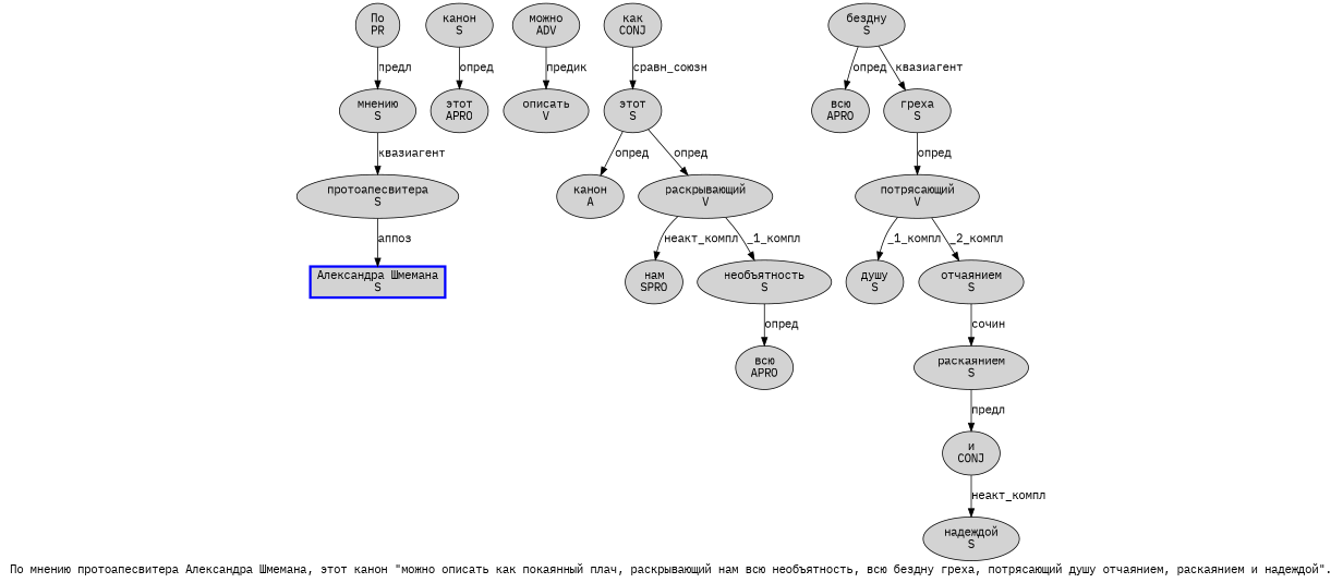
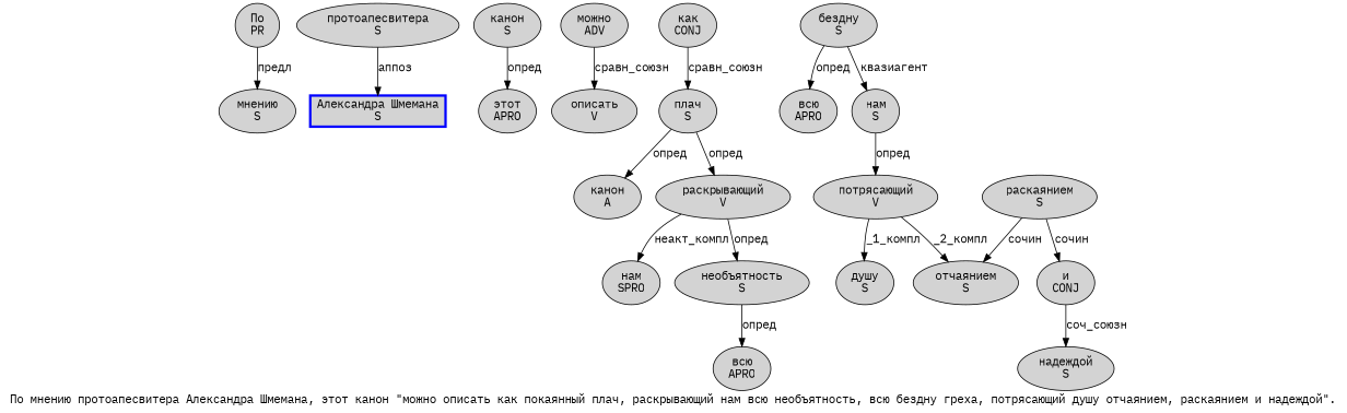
  digraph {
    fontname="IBM Plex Mono"
    label="По мнению протоапесвитера Александра Шмемана, этот канон \"можно описать как покаянный плач, раскрывающий нам всю необъятность, всю бездну греха, потрясающий душу отчаянием, раскаянием и надеждой\"."
    node [fillcolor=lightgray fontname="IBM Plex Mono" penwidth=1 shape=ellipse style=filled]
    edge [fontname="IBM Plex Mono"]
    n1 [label="По\nPR"]
    n2 [label="мнению\nS"]
    n3 [label="протоапесвитера\nS"]
    n4 [color=blue label="Александра Шмемана\nS" penwidth=3 shape=box]
    n5 [label="этот\nAPRO"]
    n6 [label="канон\nS"]
    n7 [label="можно\nADV"]
    n8 [label="описать\nV"]
    n9 [label="как\nCONJ"]
-   n10 [label="этот\nS"]
+   n10 [label="плач\nS"]
    n11 [label="канон\nA"]
    n12 [label="раскрывающий\nV"]
    n13 [label="нам\nSPRO"]
    n14 [label="необъятность\nS"]
    n15 [label="всю\nAPRO"]
    n16 [label="всю\nAPRO"]
    n17 [label="бездну\nS"]
-   n18 [label="греха\nS"]
+   n18 [label="нам\nS"]
    n19 [label="потрясающий\nV"]
    n20 [label="душу\nS"]
    n21 [label="отчаянием\nS"]
    n22 [label="раскаянием\nS"]
    n23 [label="и\nCONJ"]
    n24 [label="надеждой\nS"]
    n1 -> n2 [label="предл"]
-   n2 -> n3 [label="квазиагент"]
    n3 -> n4 [label="аппоз"]
    n6 -> n5 [label="опред"]
-   n7 -> n8 [label="предик"]
+   n7 -> n8 [label="сравн_союзн"]
    n9 -> n10 [label="сравн_союзн"]
    n10 -> n11 [label="опред"]
    n10 -> n12 [label="опред"]
    n12 -> n13 [label="неакт_компл"]
-   n12 -> n14 [label="_1_компл"]
+   n12 -> n14 [label="опред"]
    n14 -> n15 [label="опред"]
    n17 -> n16 [label="опред"]
    n17 -> n18 [label="квазиагент"]
    n18 -> n19 [label="опред"]
    n19 -> n20 [label="_1_компл"]
    n19 -> n21 [label="_2_компл"]
-   n21 -> n22 [label="сочин"]
-   n22 -> n23 [label="предл"]
-   n23 -> n24 [label="неакт_компл"]
+   n22 -> n21 [label="сочин"]
+   n22 -> n23 [label="сочин"]
+   n23 -> n24 [label="соч_союзн"]
  }
